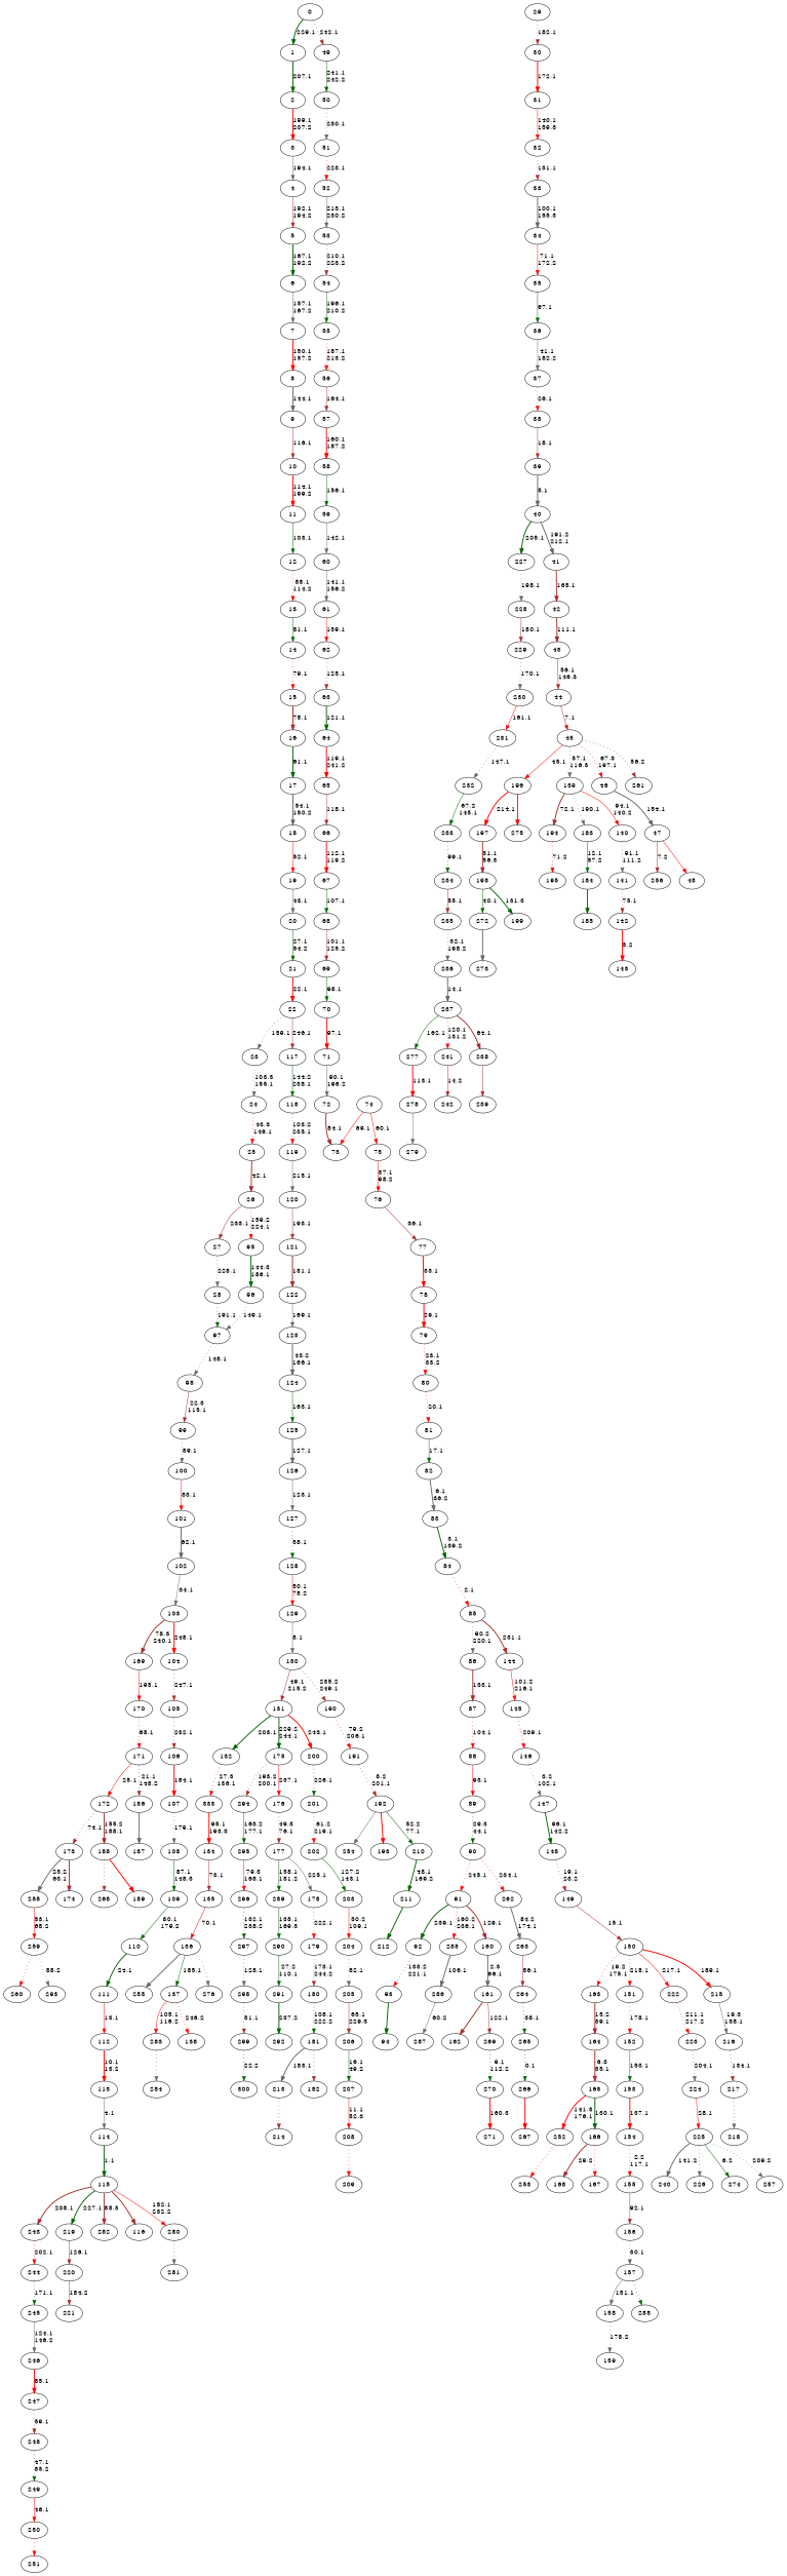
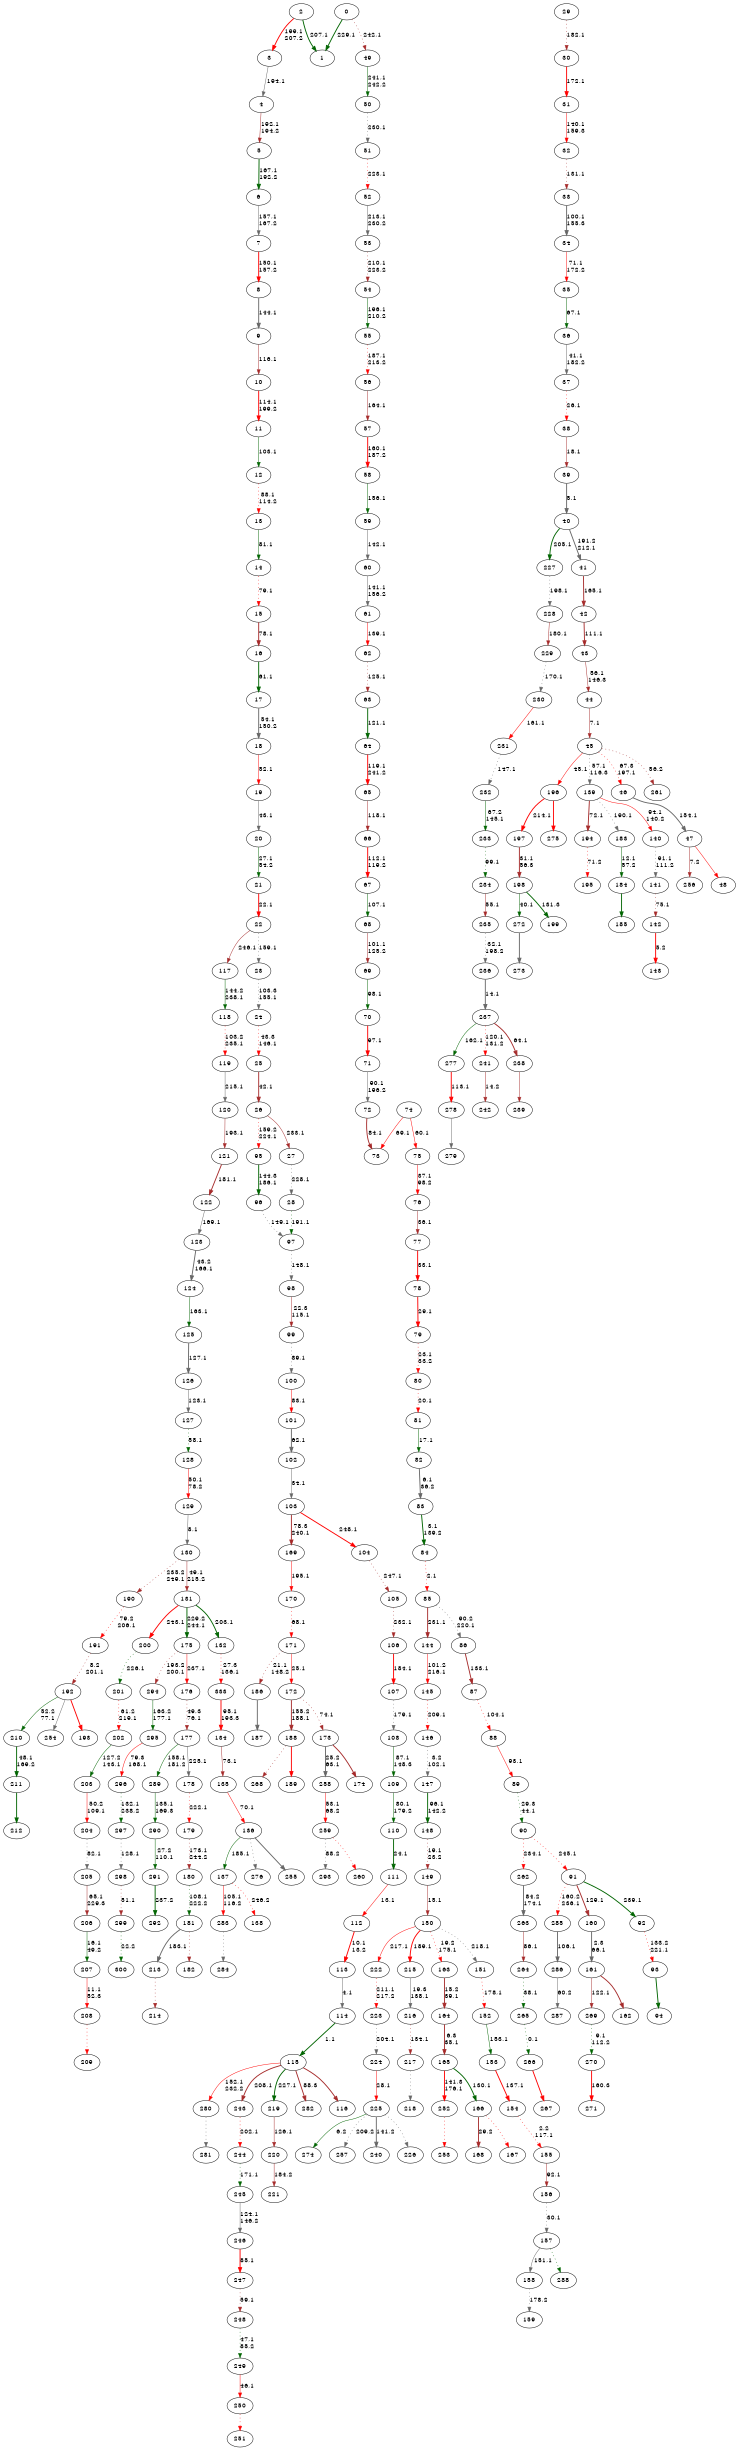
  digraph {
    edge [color=red style=solid]
    299
    300
    298
    297
    296
    295
    294
    291
    292
    290
    289
    286
    287
    285
    283
    284
    280
    281
    278
    279
    277
    272
    273
    270
    271
    269
    266
    267
    265
    264
    263
    262
    259
    293
    260
    258
    252
    253
    250
    251
    249
    248
    247
    246
    245
    244
    243
    241
    242
    238
    239
    237
    236
    235
    234
    233
    232
    231
    230
    229
    228
    227
    225
    274
    257
    240
    226
    224
    223
    222
    220
    221
    219
    217
    218
    216
    215
    213
    214
    211
    212
    210
    208
    209
    207
    206
    205
    204
    203
    202
    201
    200
    198
    199
    197
    196
    275
    194
    195
    192
    254
    193
    191
    190
    188
    268
    189
    186
    187
    184
    185
    183
    181
    182
    180
    179
    178
    177
    176
    175
    173
    174
    172
    171
    170
    169
    166
    168
    167
    165
    164
    163
    161
    162
    160
    158
    159
    157
    288
    156
    155
    154
    153
    152
    151
    150
    149
    148
    147
    146
    145
    144
    142
    143
    141
    140
    139
    137
    138
    136
    276
    255
    135
    134
    n165 [label=333]
    132
    131
    130
    129
    128
    127
    126
    125
    124
    123
    122
    121
    120
    119
    118
    117
    115
    282
    116
    114
    113
    112
    111
    110
    109
    108
    107
    106
    105
    104
    103
    102
    101
    100
    99
    98
    97
    96
    95
    93
    94
    92
    91
    90
    89
    88
    87
    86
    85
    84
    83
    82
    81
    80
    79
    78
    77
    76
    75
    74
    73
    72
    71
    70
    69
    68
    67
    66
    65
    64
    63
    62
    61
    60
    59
    58
    57
    56
    55
    54
    53
    52
    51
    50
    49
    47
    256
    48
    46
    45
    261
    44
    43
    42
    41
    40
    39
    38
    37
    36
    35
    34
    33
    32
    31
    30
    29
    28
    27
    26
    25
    24
    23
    22
    21
    20
    19
    18
    17
    16
    15
    14
    13
    12
    11
    10
    9
    8
    7
    6
    5
    4
    3
    2
    1
    0
    299 -> 300 [color=darkgreen label="22,2" style=dotted]
    298 -> 299 [color=brown label="51,1" style=dotted]
    297 -> 298 [color=gray40 label="128,1" style=dotted]
    296 -> 297 [color=darkgreen label="132,1\n238,2" style=dotted]
    295 -> 296 [label="79,3\n168,1"]
    294 -> 295 [color=darkgreen label="163,2\n177,1"]
    291 -> 292 [color=darkgreen label="237,2" style=bold]
    290 -> 291 [color=darkgreen label="27,2\n110,1"]
    289 -> 290 [color=darkgreen label="135,1\n169,3"]
    286 -> 287 [color=gray40 label="60,2"]
    285 -> 286 [color=gray40 label="106,1" style=bold]
    283 -> 284 [color=gray40 style=dotted]
    280 -> 281 [color=gray40 style=dotted]
    278 -> 279 [color=gray40]
    277 -> 278 [label="113,1" style=bold]
    272 -> 273 [color=gray40 style=bold]
    270 -> 271 [label="160,3" style=bold]
    269 -> 270 [color=darkgreen label="9,1\n112,2" style=dotted]
    266 -> 267 [style=bold]
    265 -> 266 [color=darkgreen label="0,1" style=dotted]
    264 -> 265 [color=darkgreen label="38,1" style=dotted]
    263 -> 264 [color=brown label="86,1"]
    262 -> 263 [color=gray40 label="84,2\n174,1" style=bold]
    259 -> 293 [color=gray40 label="88,2" style=dotted]
    259 -> 260 [style=dotted]
    258 -> 259 [label="53,1\n68,2"]
    252 -> 253 [style=dotted]
    250 -> 251 [style=dotted]
    249 -> 250 [label="46,1"]
    248 -> 249 [color=darkgreen label="47,1\n85,2" style=dotted]
    247 -> 248 [color=brown label="59,1" style=dotted]
    246 -> 247 [label="85,1" style=bold]
    245 -> 246 [color=gray40 label="124,1\n146,2"]
    244 -> 245 [color=darkgreen label="171,1" style=dotted]
    243 -> 244 [label="202,1" style=dotted]
    241 -> 242 [color=brown label="14,2"]
    238 -> 239 [color=brown]
    237 -> 277 [color=darkgreen label="162,1"]
    237 -> 241 [label="120,1\n131,2" style=dotted]
    237 -> 238 [color=brown label="64,1" style=bold]
    236 -> 237 [color=gray40 label="14,1" style=bold]
    235 -> 236 [color=gray40 label="32,1\n198,2" style=dotted]
    234 -> 235 [color=brown label="55,1"]
    233 -> 234 [color=darkgreen label="99,1" style=dotted]
    232 -> 233 [color=darkgreen label="67,2\n145,1"]
    231 -> 232 [color=gray40 label="147,1" style=dotted]
    230 -> 231 [label="161,1"]
    229 -> 230 [color=gray40 label="170,1" style=dotted]
    228 -> 229 [color=brown label="180,1"]
    227 -> 228 [color=gray40 label="198,1" style=dotted]
    225 -> 274 [color=darkgreen label="6,2"]
    225 -> 257 [color=gray40 label="209,2" style=dotted]
    225 -> 240 [color=gray40 label="141,2" style=bold]
    225 -> 226 [color=gray40 style=dotted]
    224 -> 225 [label="28,1"]
    223 -> 224 [color=gray40 label="204,1" style=dotted]
    222 -> 223 [label="211,1\n217,2" style=dotted]
    220 -> 221 [color=brown label="184,2"]
    219 -> 220 [color=brown label="126,1"]
    217 -> 218 [color=gray40 style=dotted]
    216 -> 217 [color=brown label="134,1" style=dotted]
    215 -> 216 [color=gray40 label="19,3\n138,1"]
    213 -> 214 [color=brown style=dotted]
    211 -> 212 [color=darkgreen style=bold]
    210 -> 211 [color=darkgreen label="48,1\n169,2" style=bold]
    208 -> 209 [style=dotted]
    207 -> 208 [label="11,1\n52,3"]
    206 -> 207 [color=darkgreen label="16,1\n49,2"]
    205 -> 206 [color=brown label="65,1\n229,3"]
    204 -> 205 [color=gray40 label="82,1" style=dotted]
    203 -> 204 [label="50,2\n109,1"]
    202 -> 203 [color=darkgreen label="127,2\n143,1"]
    201 -> 202 [label="61,2\n219,1" style=dotted]
    200 -> 201 [color=darkgreen label="226,1" style=dotted]
    198 -> 272 [color=darkgreen label="40,1"]
    198 -> 199 [color=darkgreen label="131,3" style=bold]
    197 -> 198 [color=brown label="31,1\n56,3" style=bold]
    196 -> 197 [label="214,1" style=bold]
    196 -> 275 [style=bold]
    194 -> 195 [label="71,2" style=dotted]
    192 -> 210 [color=darkgreen label="52,2\n77,1"]
    192 -> 254 [color=gray40]
    192 -> 193 [style=bold]
    191 -> 192 [color=brown label="8,2\n201,1" style=dotted]
    190 -> 191 [label="79,2\n206,1" style=dotted]
    188 -> 268 [color=brown style=dotted]
    188 -> 189 [style=bold]
    186 -> 187 [color=gray40 style=bold]
    184 -> 185 [color=darkgreen style=bold]
    183 -> 184 [color=darkgreen label="12,1\n57,2"]
    181 -> 213 [color=gray40 label="183,1" style=bold]
    181 -> 182 [color=brown style=dotted]
    180 -> 181 [color=darkgreen label="108,1\n222,2" style=dotted]
    179 -> 180 [color=brown label="173,1\n244,2" style=dotted]
    178 -> 179 [label="222,1" style=dotted]
    177 -> 289 [color=darkgreen label="158,1\n181,2"]
    177 -> 178 [color=gray40 label="225,1"]
    176 -> 177 [color=brown label="49,3\n76,1" style=dotted]
    175 -> 294 [color=brown label="193,2\n200,1" style=dotted]
    175 -> 176 [label="237,1"]
    173 -> 258 [color=gray40 label="25,2\n63,1" style=bold]
    173 -> 174 [color=brown style=bold]
    172 -> 188 [color=brown label="155,2\n188,1" style=bold]
    172 -> 173 [color=brown label="74,1" style=dotted]
    171 -> 186 [color=brown label="21,1\n148,2" style=dotted]
    171 -> 172 [label="25,1"]
    170 -> 171 [label="68,1" style=dotted]
    169 -> 170 [label="195,1"]
    166 -> 168 [color=brown label="29,2" style=bold]
    166 -> 167 [style=dotted]
    165 -> 252 [label="141,3\n176,1" style=bold]
    165 -> 166 [color=darkgreen label="130,1" style=bold]
    164 -> 165 [color=brown label="6,3\n35,1" style=bold]
    163 -> 164 [color=brown label="15,2\n39,1" style=bold]
    161 -> 269 [color=brown label="122,1"]
    161 -> 162 [color=brown style=bold]
    160 -> 161 [color=gray40 label="2,3\n66,1" style=bold]
    158 -> 159 [color=gray40 label="178,2" style=dotted]
    157 -> 158 [color=gray40 label="151,1"]
    157 -> 288 [color=darkgreen style=dotted]
    156 -> 157 [color=gray40 label="30,1" style=dotted]
    155 -> 156 [color=brown label="92,1"]
    154 -> 155 [label="2,2\n117,1" style=dotted]
    153 -> 154 [label="137,1" style=bold]
    152 -> 153 [color=darkgreen label="153,1"]
    151 -> 152 [label="178,1" style=dotted]
    150 -> 222 [label="217,1"]
    150 -> 215 [label="189,1" style=bold]
    150 -> 163 [label="19,2\n175,1" style=dotted]
-   150 -> 151 [label="218,1" style=dotted]
+   150 -> 151 [color=gray40 label="218,1" style=dotted]
    149 -> 150 [color=brown label="15,1"]
    148 -> 149 [color=brown label="19,1\n23,2" style=dotted]
    147 -> 148 [color=darkgreen label="96,1\n142,2" style=bold]
    146 -> 147 [color=gray40 label="3,2\n102,1" style=dotted]
    145 -> 146 [label="209,1" style=dotted]
    144 -> 145 [label="101,2\n216,1"]
    142 -> 143 [label="5,2" style=bold]
    141 -> 142 [color=brown label="75,1" style=dotted]
    140 -> 141 [color=gray40 label="91,1\n111,2" style=dotted]
    139 -> 194 [color=brown label="72,1" style=bold]
    139 -> 183 [color=gray40 label="190,1" style=dotted]
    139 -> 140 [label="94,1\n140,2"]
    137 -> 283 [label="105,1\n116,2"]
    137 -> 138 [label="246,2" style=dotted]
    136 -> 137 [color=darkgreen label="185,1"]
    136 -> 276 [color=gray40 style=dotted]
    136 -> 255 [color=gray40 style=bold]
    135 -> 136 [label="70,1"]
    134 -> 135 [color=brown label="73,1"]
    n165 -> 134 [label="95,1\n193,3" style=bold]
    132 -> n165 [label="27,3\n136,1" style=dotted]
    131 -> 200 [label="243,1" style=bold]
    131 -> 175 [color=darkgreen label="229,2\n244,1" style=bold]
    131 -> 132 [color=darkgreen label="203,1" style=bold]
    130 -> 190 [color=brown label="235,2\n249,1" style=dotted]
    130 -> 131 [color=brown label="49,1\n215,2"]
    129 -> 130 [color=gray40 label="8,1"]
    128 -> 129 [label="50,1\n78,2"]
    127 -> 128 [color=darkgreen label="58,1" style=dotted]
    126 -> 127 [color=gray40 label="123,1"]
    125 -> 126 [color=gray40 label="127,1" style=bold]
    124 -> 125 [color=darkgreen label="163,1"]
    123 -> 124 [color=gray40 label="43,2\n166,1" style=bold]
    122 -> 123 [color=gray40 label="169,1"]
    121 -> 122 [color=brown label="181,1" style=bold]
    120 -> 121 [color=brown label="193,1"]
    119 -> 120 [color=gray40 label="215,1"]
    118 -> 119 [label="103,2\n235,1" style=dotted]
    117 -> 118 [color=darkgreen label="144,2\n238,1"]
    115 -> 280 [label="152,1\n232,2"]
    115 -> 243 [color=brown label="208,1" style=bold]
    115 -> 219 [color=darkgreen label="227,1" style=bold]
    115 -> 282 [color=brown label="88,3" style=bold]
    115 -> 116 [color=brown style=bold]
    114 -> 115 [color=darkgreen label="1,1" style=bold]
    113 -> 114 [color=gray40 label="4,1"]
    112 -> 113 [label="10,1\n13,2" style=bold]
    111 -> 112 [label="13,1"]
    110 -> 111 [color=darkgreen label="24,1" style=bold]
    109 -> 110 [color=darkgreen label="80,1\n179,2"]
    108 -> 109 [color=darkgreen label="87,1\n148,3"]
    107 -> 108 [color=gray40 label="179,1" style=dotted]
    106 -> 107 [label="184,1" style=bold]
    105 -> 106 [color=brown label="232,1" style=dotted]
    104 -> 105 [color=brown label="247,1" style=dotted]
    103 -> 169 [color=brown label="78,3\n240,1" style=bold]
    103 -> 104 [label="248,1" style=bold]
    102 -> 103 [color=gray40 label="34,1"]
    101 -> 102 [color=gray40 label="62,1" style=bold]
    100 -> 101 [label="83,1"]
    99 -> 100 [color=gray40 label="89,1" style=dotted]
    98 -> 99 [color=brown label="22,3\n115,1"]
    97 -> 98 [color=gray40 label="148,1" style=dotted]
    96 -> 97 [color=gray40 label="149,1" style=dotted]
    95 -> 96 [color=darkgreen label="144,3\n186,1" style=bold]
    93 -> 94 [color=darkgreen style=bold]
    92 -> 93 [label="133,2\n221,1" style=dotted]
    91 -> 285 [label="160,2\n236,1" style=dotted]
    91 -> 160 [color=brown label="129,1" style=bold]
    91 -> 92 [color=darkgreen label="239,1" style=bold]
    90 -> 262 [label="234,1" style=dotted]
    90 -> 91 [label="245,1" style=dotted]
    89 -> 90 [color=darkgreen label="29,3\n44,1" style=dotted]
    88 -> 89 [label="93,1"]
    87 -> 88 [label="104,1" style=dotted]
    86 -> 87 [color=brown label="133,1" style=bold]
    85 -> 144 [color=brown label="231,1" style=bold]
    85 -> 86 [color=gray40 label="90,2\n220,1" style=dotted]
    84 -> 85 [label="2,1" style=dotted]
    83 -> 84 [color=darkgreen label="3,1\n139,2" style=bold]
    82 -> 83 [color=gray40 label="6,1\n36,2" style=bold]
    81 -> 82 [color=darkgreen label="17,1"]
    80 -> 81 [label="20,1" style=dotted]
    79 -> 80 [label="23,1\n33,2" style=dotted]
    78 -> 79 [label="29,1" style=bold]
    77 -> 78 [label="33,1" style=bold]
    76 -> 77 [color=brown label="36,1"]
    75 -> 76 [label="37,1\n98,2"]
    74 -> 75 [label="60,1"]
    74 -> 73 [label="69,1"]
    72 -> 73 [color=brown label="84,1" style=bold]
    71 -> 72 [color=gray40 label="90,1\n196,2"]
    70 -> 71 [label="97,1" style=bold]
    69 -> 70 [color=darkgreen label="98,1"]
    68 -> 69 [color=brown label="101,1\n125,2"]
    67 -> 68 [color=darkgreen label="107,1"]
    66 -> 67 [label="112,1\n119,2" style=bold]
    65 -> 66 [color=brown label="118,1"]
    64 -> 65 [label="119,1\n241,2" style=bold]
    63 -> 64 [color=darkgreen label="121,1" style=bold]
    62 -> 63 [color=brown label="125,1" style=dotted]
    61 -> 62 [label="139,1"]
    60 -> 61 [color=gray40 label="141,1\n156,2"]
    59 -> 60 [color=gray40 label="142,1"]
    58 -> 59 [color=darkgreen label="156,1"]
    57 -> 58 [label="160,1\n187,2" style=bold]
    56 -> 57 [color=brown label="164,1"]
    55 -> 56 [label="187,1\n213,2" style=dotted]
    54 -> 55 [color=darkgreen label="196,1\n210,2"]
    53 -> 54 [color=brown label="210,1\n223,2" style=dotted]
    52 -> 53 [color=gray40 label="213,1\n230,2"]
    51 -> 52 [label="223,1" style=dotted]
    50 -> 51 [color=gray40 label="230,1" style=dotted]
    49 -> 50 [color=darkgreen label="241,1\n242,2"]
    47 -> 256 [color=brown label="7,2"]
    47 -> 48
    46 -> 47 [color=gray40 label="154,1" style=bold]
    45 -> 196 [label="45,1"]
    45 -> 139 [color=gray40 label="57,1\n116,3" style=dotted]
    45 -> 46 [label="67,3\n197,1" style=dotted]
    45 -> 261 [color=brown label="56,2" style=dotted]
    44 -> 45 [color=brown label="7,1"]
    43 -> 44 [color=brown label="56,1\n146,3"]
    42 -> 43 [color=brown label="111,1" style=bold]
    41 -> 42 [color=brown label="165,1" style=bold]
    40 -> 227 [color=darkgreen label="205,1" style=bold]
    40 -> 41 [color=gray40 label="191,2\n212,1" style=bold]
    39 -> 40 [color=gray40 label="5,1" style=bold]
    38 -> 39 [color=brown label="18,1"]
    37 -> 38 [label="26,1" style=dotted]
    36 -> 37 [color=gray40 label="41,1\n182,2"]
    35 -> 36 [color=darkgreen label="67,1"]
    34 -> 35 [label="71,1\n172,2"]
    33 -> 34 [color=gray40 label="100,1\n155,3" style=bold]
    32 -> 33 [color=brown label="131,1" style=dotted]
    31 -> 32 [label="140,1\n159,3"]
    30 -> 31 [label="172,1" style=bold]
    29 -> 30 [color=brown label="182,1" style=dotted]
    28 -> 97 [color=darkgreen label="191,1" style=dotted]
    27 -> 28 [color=gray40 label="228,1" style=dotted]
    26 -> 95 [label="159,2\n224,1" style=dotted]
    26 -> 27 [color=brown label="233,1"]
    25 -> 26 [color=brown label="42,1" style=bold]
    24 -> 25 [label="43,3\n146,1" style=dotted]
    23 -> 24 [color=gray40 label="103,3\n155,1" style=dotted]
    22 -> 117 [color=brown label="246,1"]
    22 -> 23 [color=gray40 label="159,1" style=dotted]
    21 -> 22 [label="22,1" style=bold]
    20 -> 21 [color=darkgreen label="27,1\n54,2"]
    19 -> 20 [color=gray40 label="43,1"]
    18 -> 19 [label="52,1"]
    17 -> 18 [color=gray40 label="54,1\n150,2" style=bold]
    16 -> 17 [color=darkgreen label="61,1" style=bold]
    15 -> 16 [color=brown label="78,1" style=bold]
    14 -> 15 [label="79,1" style=dotted]
    13 -> 14 [color=darkgreen label="81,1"]
    12 -> 13 [label="88,1\n114,2" style=dotted]
    11 -> 12 [color=darkgreen label="103,1"]
    10 -> 11 [label="114,1\n199,2" style=bold]
    9 -> 10 [color=brown label="116,1"]
    8 -> 9 [color=gray40 label="144,1" style=bold]
    7 -> 8 [label="150,1\n157,2" style=bold]
    6 -> 7 [color=gray40 label="157,1\n167,2"]
    5 -> 6 [color=darkgreen label="167,1\n192,2" style=bold]
    4 -> 5 [color=brown label="192,1\n194,2"]
    3 -> 4 [color=gray40 label="194,1"]
    2 -> 3 [label="199,1\n207,2" style=bold]
-   1 -> 2 [color=darkgreen label="207,1" style=bold]
+   2 -> 1 [color=darkgreen label="207,1" style=bold]
    0 -> 49 [color=brown label="242,1" style=dotted]
    0 -> 1 [color=darkgreen label="229,1" style=bold]
  }
